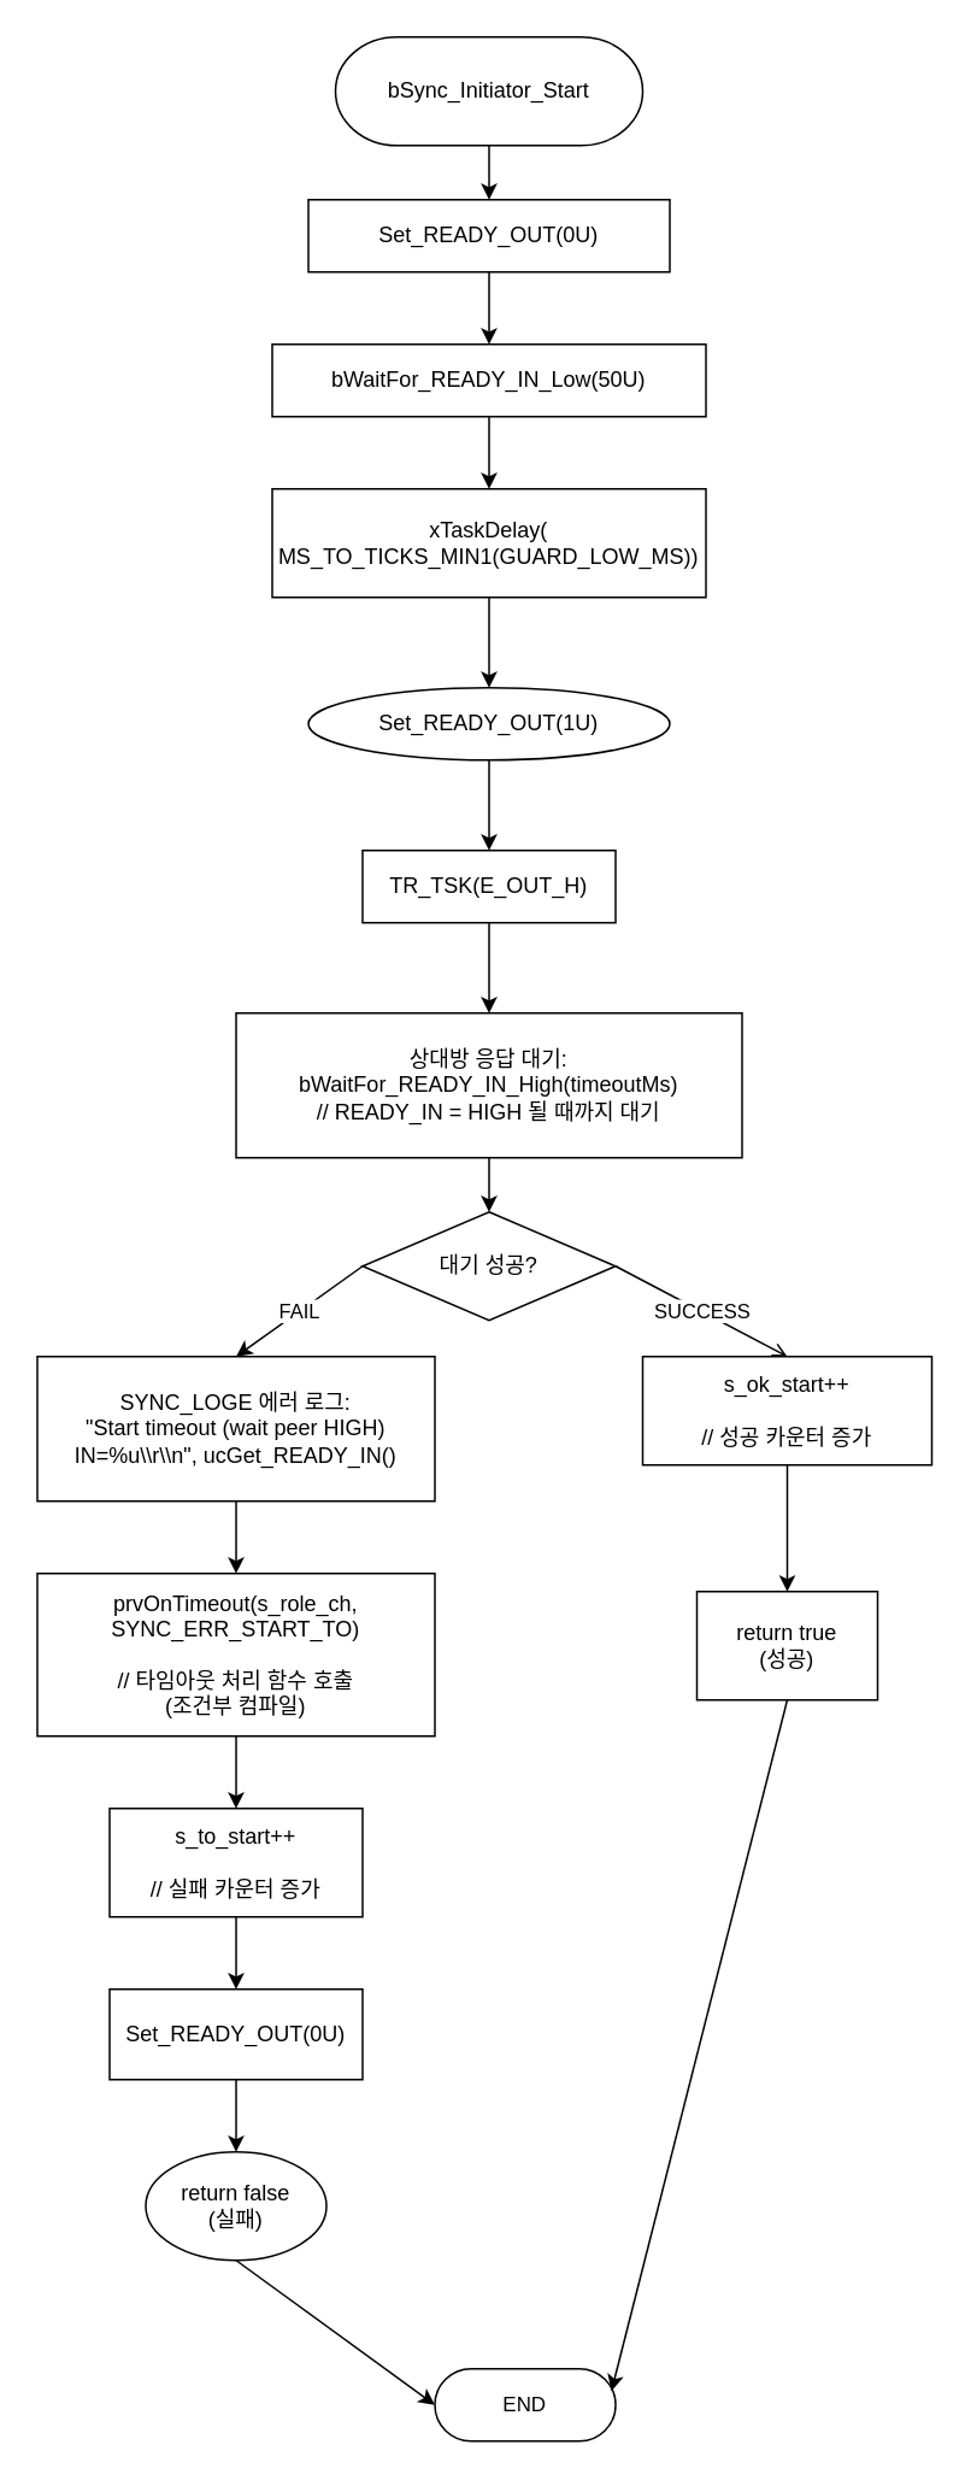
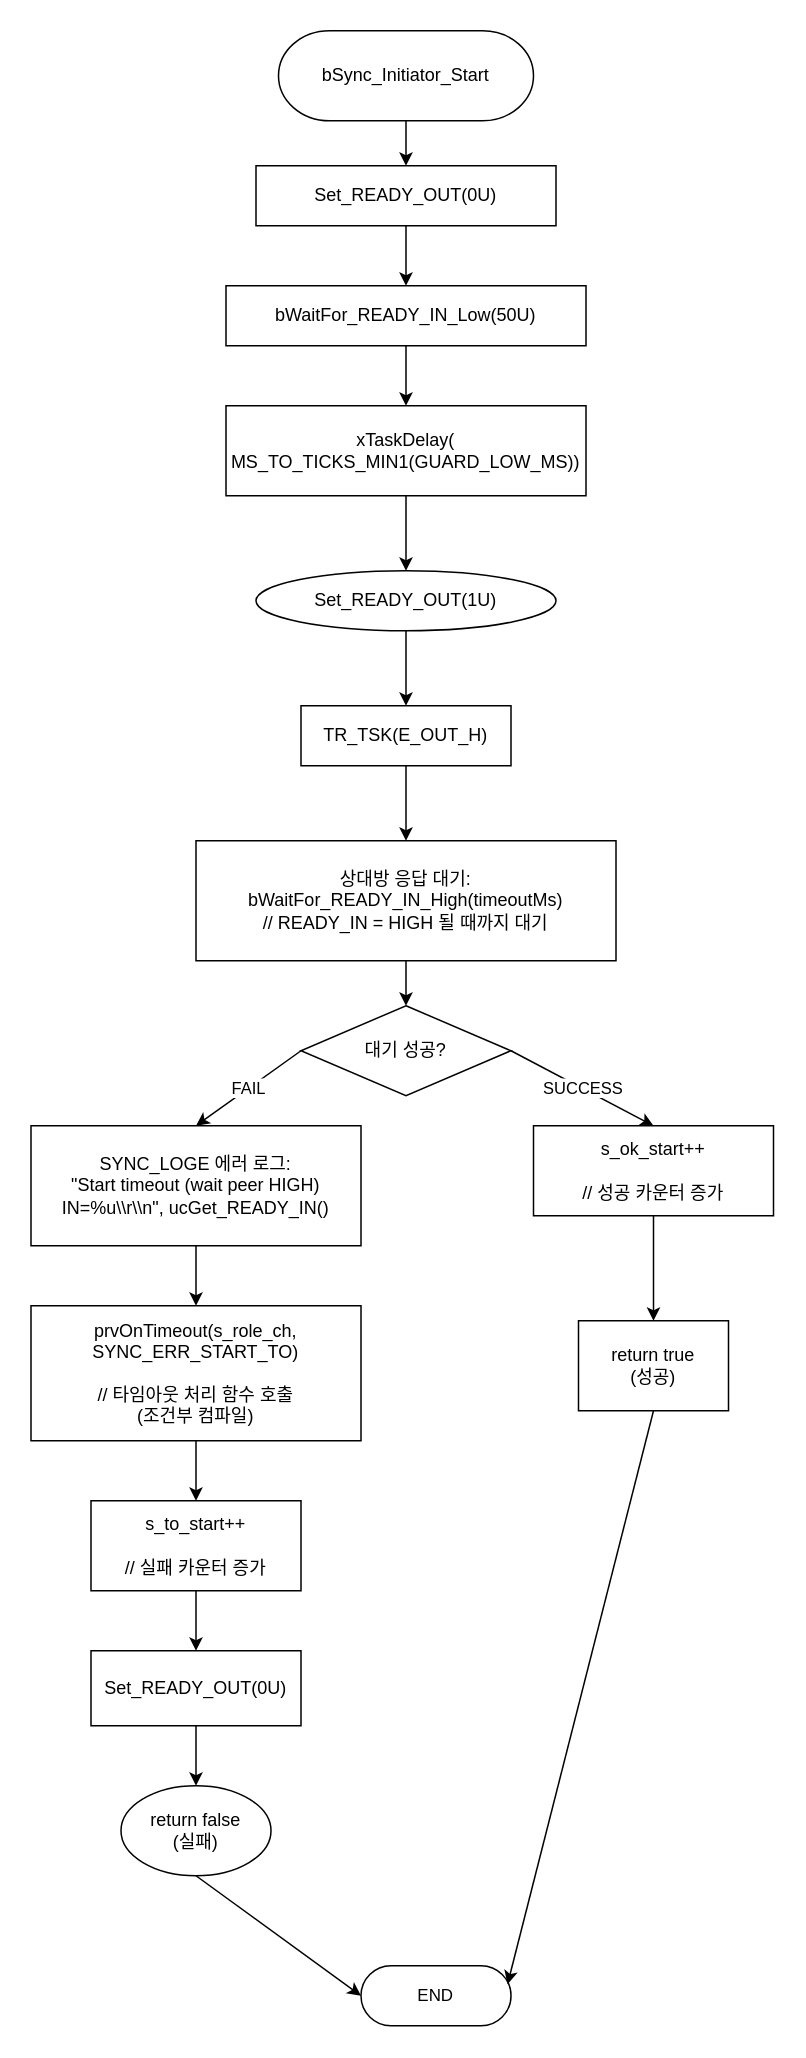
  <mxCell id="0" />
  <mxCell id="1" parent="0" />
  <mxCell id="2" value="&lt;div style=&quot;&quot;&gt;&lt;font style=&quot;direction: ltr; line-height: 120%; opacity: 1;&quot;&gt;bSync_Initiator_Start&lt;/font&gt;&lt;/div&gt;" style="verticalAlign=middle;align=center;overflow=width;vsdxID=2;fillColor=#FFFFFF;gradientColor=none;shape=stencil(tVLLDsIgEPwajiQIMfFe638Qu22JCM2Ctv69kK0Rm9qDibeZndkXC1NV6PUATIoQ0V9gNE3smToyKY3rAU1MiKmaqar1CB36m2uIDzo7M7r6e64wUZ4UOUWKB9GdIH4irzWu8B42vRrPScNFXZzN+5mvl3qJXE8mcPRRR+Pdh2Y1dsBTE95a3c0TkBRGgKEIb6wg1/r+ssCXd/vLCgm8z9caa+n6pb48dwrRV1H1Ew==);strokeColor=#000000;spacingTop=-1;spacingBottom=-1;spacingLeft=-1;spacingRight=-1;points=[[0.5,1,0],[0.5,0,0],[0,0.5,0],[1,0.5,0]];labelBackgroundColor=none;rounded=0;html=1;whiteSpace=wrap;strokeWidth=1;fontStyle=0" parent="1" vertex="1"><mxGeometry x="185" y="20" width="170" height="60" as="geometry" /></mxCell>
  <mxCell id="3" value="Set_READY_OUT(0U)" style="rounded=0;whiteSpace=wrap;html=1;strokeWidth=1;fontStyle=0;fillColor=none;strokeColor=#000000;" parent="1" vertex="1"><mxGeometry x="170" y="110" width="200" height="40" as="geometry" /></mxCell>
  <mxCell id="4" value="bWaitFor_READY_IN_Low(50U)" style="rounded=0;whiteSpace=wrap;html=1;strokeWidth=1;fontStyle=0;fillColor=none;strokeColor=#000000;" parent="1" vertex="1"><mxGeometry x="150" y="190" width="240" height="40" as="geometry" /></mxCell>
  <mxCell id="5" value="xTaskDelay(&lt;br&gt;  MS_TO_TICKS_MIN1(GUARD_LOW_MS))" style="rounded=0;whiteSpace=wrap;html=1;strokeWidth=1;fontStyle=0;fillColor=none;strokeColor=#000000;" parent="1" vertex="1"><mxGeometry x="150" y="270" width="240" height="60" as="geometry" /></mxCell>
  <mxCell id="6" value="Set_READY_OUT(1U)" style="ellipse;whiteSpace=wrap;html=1;strokeWidth=1;fontStyle=0;fillColor=none;strokeColor=#000000;" parent="1" vertex="1"><mxGeometry x="170" y="380" width="200" height="40" as="geometry" /></mxCell>
  <mxCell id="7" value="TR_TSK(E_OUT_H)" style="rounded=0;whiteSpace=wrap;html=1;strokeWidth=1;fontStyle=0;fillColor=none;strokeColor=#000000;" parent="1" vertex="1"><mxGeometry x="200" y="470" width="140" height="40" as="geometry" /></mxCell>
  <mxCell id="8" value="상대방 응답 대기:&lt;br&gt;bWaitFor_READY_IN_High(timeoutMs)&lt;br&gt;// READY_IN = HIGH 될 때까지 대기" style="rounded=0;whiteSpace=wrap;html=1;strokeWidth=1;fontStyle=0;fillColor=none;strokeColor=#000000;" parent="1" vertex="1"><mxGeometry x="130" y="560" width="280" height="80" as="geometry" /></mxCell>
  <mxCell id="9" value="대기 성공?" style="rhombus;whiteSpace=wrap;html=1;strokeWidth=1;fontStyle=0;fillColor=none;strokeColor=#000000;" parent="1" vertex="1"><mxGeometry x="200" y="670" width="140" height="60" as="geometry" /></mxCell>
  <mxCell id="10" value="s_ok_start++&#10;&#10;// 성공 카운터 증가" style="rounded=0;whiteSpace=wrap;html=1;strokeWidth=1;fontStyle=0;fillColor=none;strokeColor=#000000;" parent="1" vertex="1"><mxGeometry x="355" y="750" width="160" height="60" as="geometry" /></mxCell>
  <mxCell id="11" value="return true&#10;(성공)" style="rounded=0;whiteSpace=wrap;html=1;strokeWidth=1;fontStyle=0;fillColor=default;strokeColor=#000000;" parent="1" vertex="1"><mxGeometry x="385" y="880" width="100" height="60" as="geometry" /></mxCell>
  <mxCell id="12" value="SYNC_LOGE 에러 로그:&#10;&quot;Start timeout (wait peer HIGH)&#10;IN=%u\\r\\n&quot;, ucGet_READY_IN()" style="rounded=0;whiteSpace=wrap;html=1;strokeWidth=1;fontStyle=0;fillColor=none;strokeColor=#000000;" parent="1" vertex="1"><mxGeometry x="20" y="750" width="220" height="80" as="geometry" /></mxCell>
  <mxCell id="13" value="prvOnTimeout(s_role_ch,&#10;SYNC_ERR_START_TO)&#10;&#10;// 타임아웃 처리 함수 호출&#10;(조건부 컴파일)" style="rounded=0;whiteSpace=wrap;html=1;strokeWidth=1;fontStyle=0;fillColor=none;strokeColor=#000000;" parent="1" vertex="1"><mxGeometry x="20" y="870" width="220" height="90" as="geometry" /></mxCell>
  <mxCell id="14" value="s_to_start++&#10;&#10;// 실패 카운터 증가" style="rounded=0;whiteSpace=wrap;html=1;strokeWidth=1;fontStyle=0;fillColor=none;strokeColor=#000000;" parent="1" vertex="1"><mxGeometry x="60" y="1000" width="140" height="60" as="geometry" /></mxCell>
  <mxCell id="15" value="Set_READY_OUT(0U)" style="rounded=0;whiteSpace=wrap;html=1;strokeWidth=1;fontStyle=0;fillColor=none;strokeColor=#000000;" parent="1" vertex="1"><mxGeometry x="60" y="1100" width="140" height="50" as="geometry" /></mxCell>
  <mxCell id="16" value="return false&#10;(실패)" style="ellipse;whiteSpace=wrap;html=1;strokeWidth=1;fontStyle=0;fillColor=none;strokeColor=#000000;" parent="1" vertex="1"><mxGeometry x="80" y="1190" width="100" height="60" as="geometry" /></mxCell>
  <mxCell id="17" value="" style="endArrow=classic;html=1;rounded=0;exitX=0.5;exitY=1;exitDx=0;exitDy=0;exitPerimeter=0;entryX=0.5;entryY=0;entryDx=0;entryDy=0;" parent="1" source="2" target="3" edge="1"><mxGeometry width="50" height="50" relative="1" as="geometry"><mxPoint x="270" y="90" as="sourcePoint" /><mxPoint x="270" y="110" as="targetPoint" /></mxGeometry></mxCell>
  <mxCell id="18" value="" style="endArrow=classic;html=1;rounded=0;exitX=0.5;exitY=1;exitDx=0;exitDy=0;entryX=0.5;entryY=0;entryDx=0;entryDy=0;" parent="1" source="3" target="4" edge="1"><mxGeometry width="50" height="50" relative="1" as="geometry"><mxPoint x="270" y="180" as="sourcePoint" /><mxPoint x="270" y="210" as="targetPoint" /></mxGeometry></mxCell>
  <mxCell id="19" value="" style="endArrow=classic;html=1;rounded=0;exitX=0.5;exitY=1;exitDx=0;exitDy=0;entryX=0.5;entryY=0;entryDx=0;entryDy=0;" parent="1" source="4" target="5" edge="1"><mxGeometry width="50" height="50" relative="1" as="geometry"><mxPoint x="270" y="300" as="sourcePoint" /><mxPoint x="270" y="330" as="targetPoint" /></mxGeometry></mxCell>
  <mxCell id="20" value="" style="endArrow=classic;html=1;rounded=0;exitX=0.5;exitY=1;exitDx=0;exitDy=0;entryX=0.5;entryY=0;entryDx=0;entryDy=0;" parent="1" source="5" target="6" edge="1"><mxGeometry width="50" height="50" relative="1" as="geometry"><mxPoint x="270" y="420" as="sourcePoint" /><mxPoint x="270" y="450" as="targetPoint" /></mxGeometry></mxCell>
  <mxCell id="21" value="" style="endArrow=classic;html=1;rounded=0;exitX=0.5;exitY=1;exitDx=0;exitDy=0;entryX=0.5;entryY=0;entryDx=0;entryDy=0;" parent="1" source="6" target="7" edge="1"><mxGeometry width="50" height="50" relative="1" as="geometry"><mxPoint x="270" y="520" as="sourcePoint" /><mxPoint x="270" y="550" as="targetPoint" /></mxGeometry></mxCell>
  <mxCell id="22" value="" style="endArrow=classic;html=1;rounded=0;exitX=0.5;exitY=1;exitDx=0;exitDy=0;entryX=0.5;entryY=0;entryDx=0;entryDy=0;" parent="1" source="7" target="8" edge="1"><mxGeometry width="50" height="50" relative="1" as="geometry"><mxPoint x="270" y="600" as="sourcePoint" /><mxPoint x="270" y="630" as="targetPoint" /></mxGeometry></mxCell>
  <mxCell id="23" value="" style="endArrow=classic;html=1;rounded=0;exitX=0.5;exitY=1;exitDx=0;exitDy=0;entryX=0.5;entryY=0;entryDx=0;entryDy=0;" parent="1" source="8" target="9" edge="1"><mxGeometry width="50" height="50" relative="1" as="geometry"><mxPoint x="270" y="710" as="sourcePoint" /><mxPoint x="270" y="740" as="targetPoint" /></mxGeometry></mxCell>
- <mxCell id="24" value="SUCCESS" style="endArrow=open;html=1;rounded=0;entryX=0.5;entryY=0;entryDx=0;entryDy=0;exitX=1;exitY=0.5;exitDx=0;exitDy=0;" parent="1" source="9" target="10" edge="1"><mxGeometry width="50" height="50" relative="1" as="geometry"><mxPoint x="340" y="740" as="sourcePoint" /><mxPoint x="430" y="710" as="targetPoint" /></mxGeometry></mxCell>
+ <mxCell id="24" value="SUCCESS" style="endArrow=classic;html=1;rounded=0;entryX=0.5;entryY=0;entryDx=0;entryDy=0;exitX=1;exitY=0.5;exitDx=0;exitDy=0;" parent="1" source="9" target="10" edge="1"><mxGeometry width="50" height="50" relative="1" as="geometry"><mxPoint x="340" y="740" as="sourcePoint" /><mxPoint x="430" y="710" as="targetPoint" /></mxGeometry></mxCell>
  <mxCell id="25" value="" style="endArrow=classic;html=1;rounded=0;exitX=0.5;exitY=1;exitDx=0;exitDy=0;entryX=0.5;entryY=0;entryDx=0;entryDy=0;" parent="1" source="10" target="11" edge="1"><mxGeometry width="50" height="50" relative="1" as="geometry"><mxPoint x="510" y="740" as="sourcePoint" /><mxPoint x="510" y="770" as="targetPoint" /></mxGeometry></mxCell>
  <mxCell id="26" value="FAIL" style="endArrow=classic;html=1;rounded=0;exitX=0;exitY=0.5;exitDx=0;exitDy=0;entryX=0.5;entryY=0;entryDx=0;entryDy=0;" parent="1" source="9" target="12" edge="1"><mxGeometry width="50" height="50" relative="1" as="geometry"><mxPoint x="200" y="800" as="sourcePoint" /><mxPoint x="150" y="820" as="targetPoint" /></mxGeometry></mxCell>
  <mxCell id="27" value="" style="endArrow=classic;html=1;rounded=0;exitX=0.5;exitY=1;exitDx=0;exitDy=0;entryX=0.5;entryY=0;entryDx=0;entryDy=0;" parent="1" source="12" target="13" edge="1"><mxGeometry width="50" height="50" relative="1" as="geometry"><mxPoint x="40" y="900" as="sourcePoint" /><mxPoint x="40" y="930" as="targetPoint" /></mxGeometry></mxCell>
  <mxCell id="28" value="" style="endArrow=classic;html=1;rounded=0;exitX=0.5;exitY=1;exitDx=0;exitDy=0;entryX=0.5;entryY=0;entryDx=0;entryDy=0;" parent="1" source="13" target="14" edge="1"><mxGeometry width="50" height="50" relative="1" as="geometry"><mxPoint x="270" y="800" as="sourcePoint" /><mxPoint x="240" y="920" as="targetPoint" /></mxGeometry></mxCell>
  <mxCell id="29" value="" style="endArrow=classic;html=1;rounded=0;exitX=0.5;exitY=1;exitDx=0;exitDy=0;entryX=0.5;entryY=0;entryDx=0;entryDy=0;" parent="1" source="14" target="15" edge="1"><mxGeometry width="50" height="50" relative="1" as="geometry"><mxPoint x="240" y="980" as="sourcePoint" /><mxPoint x="240" y="1010" as="targetPoint" /></mxGeometry></mxCell>
  <mxCell id="30" value="" style="endArrow=classic;html=1;rounded=0;exitX=0.5;exitY=1;exitDx=0;exitDy=0;entryX=0.5;entryY=0;entryDx=0;entryDy=0;" parent="1" source="15" target="16" edge="1"><mxGeometry width="50" height="50" relative="1" as="geometry"><mxPoint x="240" y="1080" as="sourcePoint" /><mxPoint x="240" y="1110" as="targetPoint" /></mxGeometry></mxCell>
  <mxCell id="31" value="&lt;div style=&quot;font-size: 1px&quot;&gt;&lt;font style=&quot;font-size:11.29px;font-family:Arial;color:#000000;direction:ltr;letter-spacing:0px;line-height:120%;opacity:1&quot;&gt;END&lt;br/&gt;&lt;/font&gt;&lt;/div&gt;" style="verticalAlign=middle;align=center;overflow=width;vsdxID=77;fillColor=#FFFFFF;gradientColor=none;shape=stencil(tVLLDsIgEPwajiQIMfFe638Qu22JCM2Ctv69kK0Rm9qDibeZndkXC1NV6PUATIoQ0V9gNE3smToyKY3rAU1MiKmaqar1CB36m2uIDzo7M7r6e64wUZ4UOUWKB9GdIH4irzWu8B42vRrPScNFXZzN+5mvl3qJXE8mcPRRR+Pdh2Y1dsBTE95a3c0TkBRGgKEIb6wg1/r+ssCXd/vLCgm8z9caa+n6pb48dwrRV1H1Ew==);strokeColor=#000000;spacingTop=-1;spacingBottom=-1;spacingLeft=-1;spacingRight=-1;points=[[0.5,1,0],[0.5,0,0],[0,0.5,0],[1,0.5,0]];labelBackgroundColor=none;rounded=0;html=1;whiteSpace=wrap;strokeWidth=1;" parent="1" vertex="1"><mxGeometry x="240" y="1310" width="100" height="40" as="geometry" /></mxCell>
  <mxCell id="32" value="" style="endArrow=classic;html=1;rounded=0;exitX=0.5;exitY=1;exitDx=0;exitDy=0;entryX=0;entryY=0.5;entryDx=0;entryDy=0;entryPerimeter=0;" parent="1" source="16" target="31" edge="1"><mxGeometry width="50" height="50" relative="1" as="geometry"><mxPoint x="70" y="1210" as="sourcePoint" /><mxPoint x="120" y="1160" as="targetPoint" /></mxGeometry></mxCell>
  <mxCell id="33" value="" style="endArrow=classic;html=1;rounded=0;entryX=0.977;entryY=0.308;entryDx=0;entryDy=0;entryPerimeter=0;exitX=0.5;exitY=1;exitDx=0;exitDy=0;" parent="1" source="11" target="31" edge="1"><mxGeometry width="50" height="50" relative="1" as="geometry"><mxPoint x="70" y="1210" as="sourcePoint" /><mxPoint x="120" y="1160" as="targetPoint" /></mxGeometry></mxCell>
